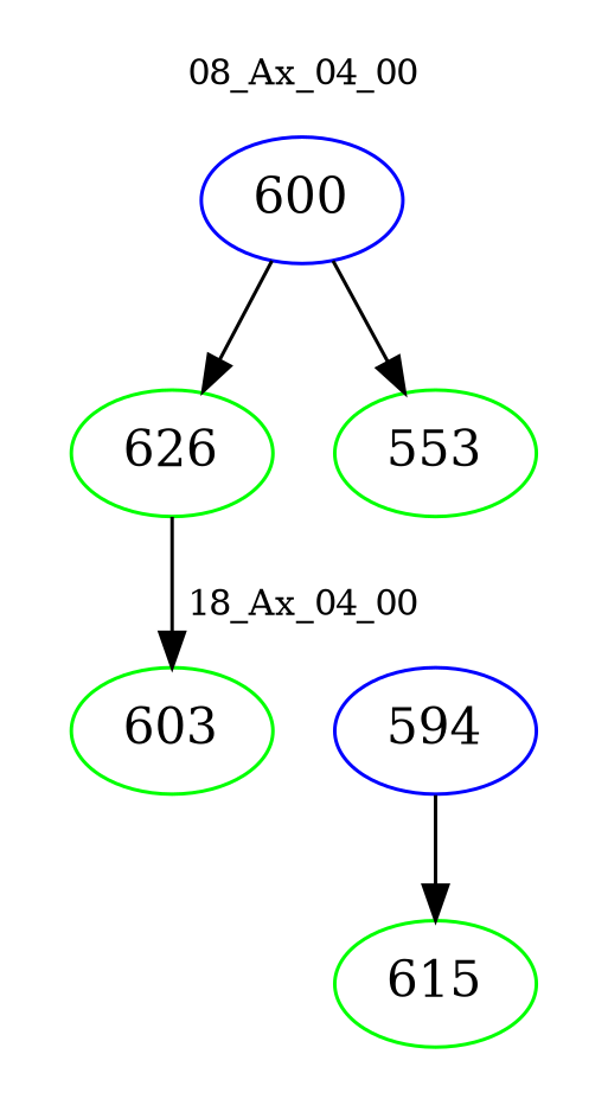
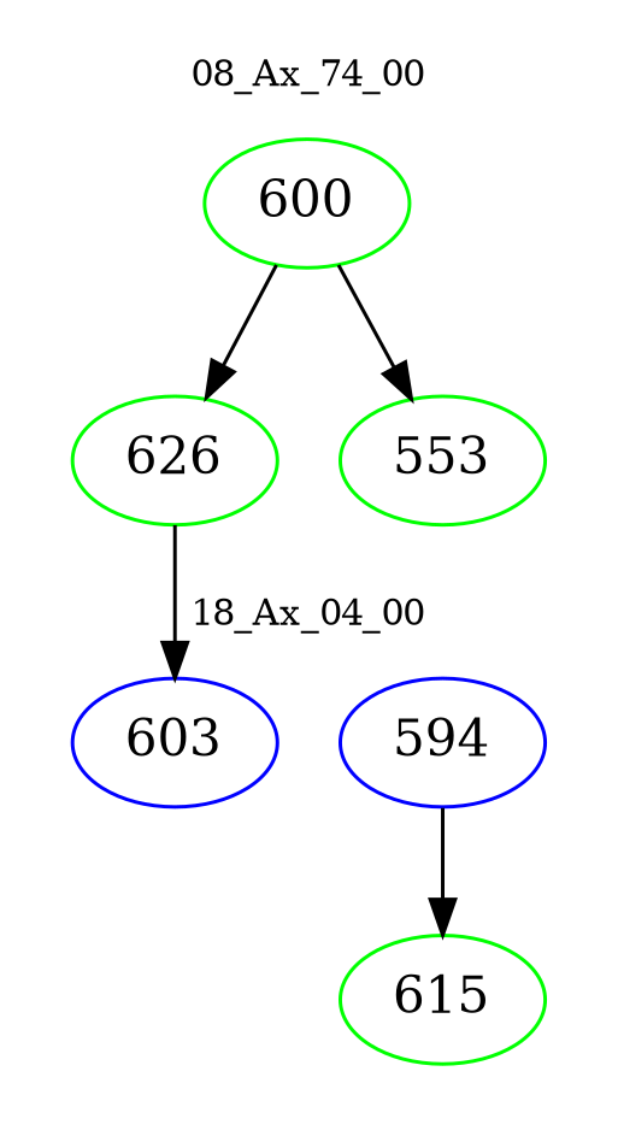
  digraph {
    node [color=green]
    edge [color=black]
    n1 [color=blue label=594]
-   n2 [label=603]
+   n2 [color=blue label=603]
    n3 [label=615]
-   n4 [color=blue label=600]
+   n4 [label=600]
    n5 [label=626]
    n6 [label=553]
    subgraph cluster_1 {
      color=white
      fontsize=10
      label="18_Ax_04_00"
      n1
      n2
      n3
    }
    subgraph cluster_2 {
      color=white
      fontsize=10
-     label="08_Ax_04_00"
+     label="08_Ax_74_00"
      n4
      n5
      n6
    }
    n1 -> n3
    n4 -> n5
    n4 -> n6
    n5 -> n2
  }
